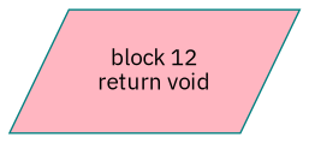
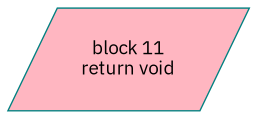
  digraph {
    fontname="IBM Plex Sans"
-   n1 [label="block 12\nreturn void" shape=parallelogram style=filled fillcolor=lightpink color=teal fontname="IBM Plex Sans"]
+   n1 [label="block 11\nreturn void" shape=parallelogram style=filled fillcolor=lightpink color=teal fontname="IBM Plex Sans"]
  }
